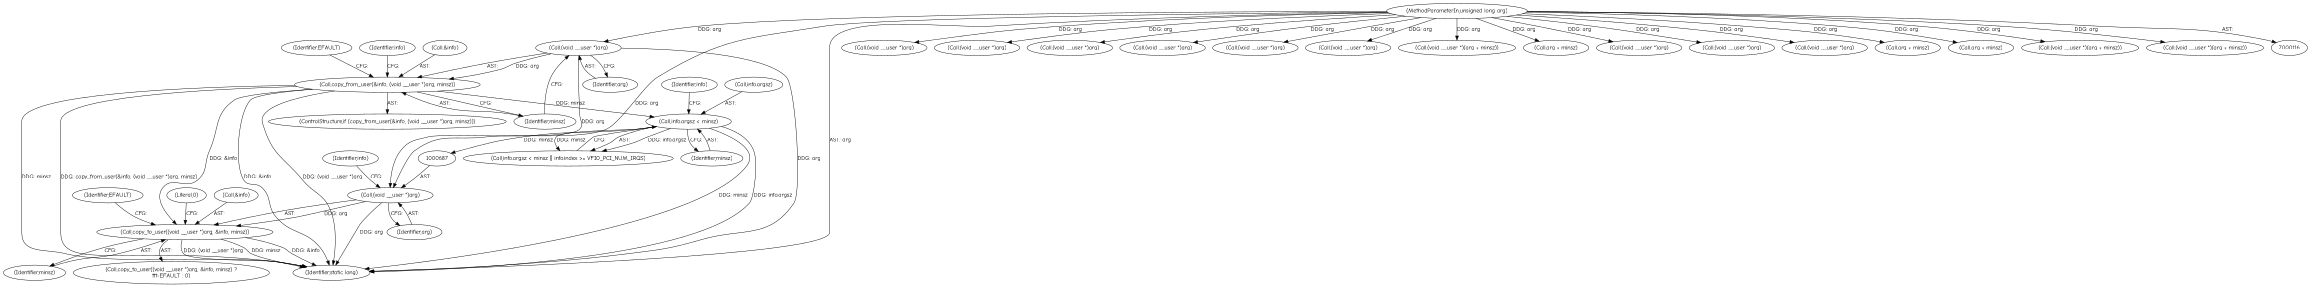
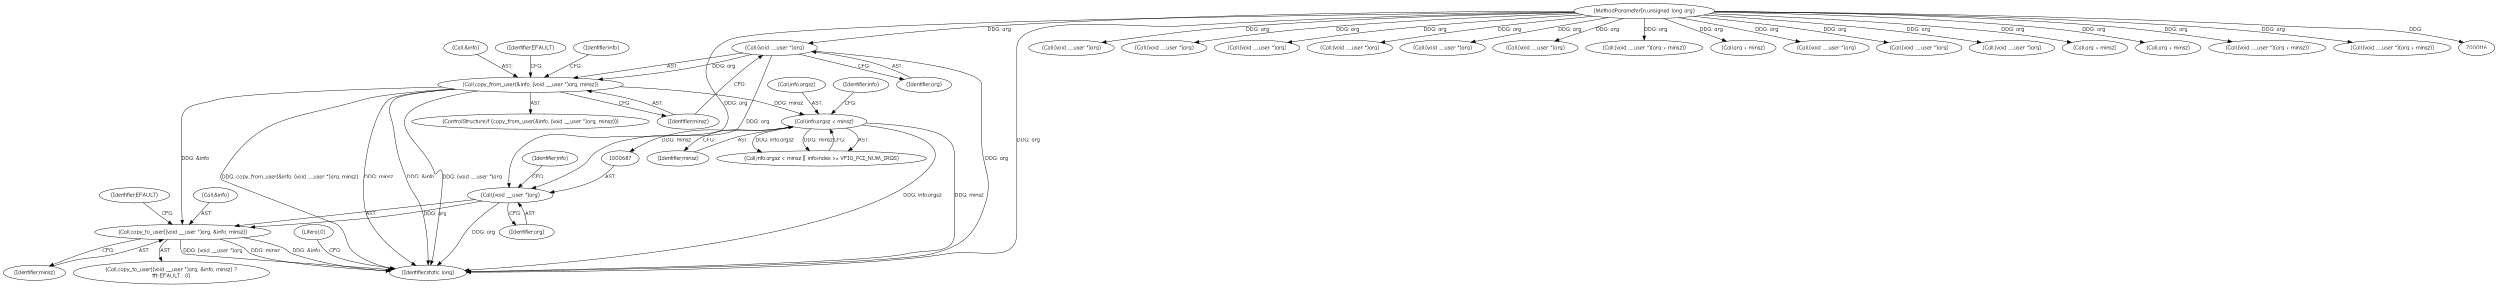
  digraph {
    fontname="Comic Neue"
    node [fontname="Comic Neue"]
    edge [fontname="Comic Neue"]
    n1 [label="(Call,copy_to_user((void __user *)arg, &info, minsz))"]
    n2 [label="(Identifier,static long)"]
    n3 [label="(Identifier,minsz)"]
    n4 [label="(Call,copy_to_user((void __user *)arg, &info, minsz) ?\n\t\t\t-EFAULT : 0)"]
    n5 [label="(Call,(void __user *)arg)"]
    n6 [label="(Identifier,arg)"]
    n7 [label="(Call,(void __user *)arg)"]
    n8 [label="(Call,copy_from_user(&info, (void __user *)arg, minsz))"]
    n9 [label="(Identifier,arg)"]
    n10 [label="(Call,info.argsz < minsz)"]
    n11 [label="(ControlStructure,if (copy_from_user(&info, (void __user *)arg, minsz)))"]
    n12 [label="(Identifier,minsz)"]
    n13 [label="(MethodParameterIn,unsigned long arg)"]
    n14 [label="(Call,(void __user *)arg)"]
    n15 [label="(Call,(void __user *)arg)"]
    n16 [label="(Call,(void __user *)arg)"]
    n17 [label="(Call,(void __user *)arg)"]
    n18 [label="(Call,(void __user *)arg)"]
    n19 [label="(Call,(void __user *)arg)"]
    n20 [label="(Call,(void __user *)(arg + minsz))"]
    n21 [label="(Call,arg + minsz)"]
    n22 [label="(Call,(void __user *)arg)"]
    n23 [label="(Call,(void __user *)arg)"]
    n24 [label="(Call,(void __user *)arg)"]
    n25 [label="(Call,arg + minsz)"]
    n26 [label="(Call,arg + minsz)"]
    n27 [label="(Call,(void __user *)(arg + minsz))"]
    n28 [label="(Call,(void __user *)(arg + minsz))"]
    n29 [label=7000116]
    n30 [label="(Identifier,minsz)"]
    n31 [label="(Call,info.argsz < minsz || info.index >= VFIO_PCI_NUM_IRQS)"]
    1000687
    n33 [label="(Call,&info)"]
    n34 [label="(Identifier,EFAULT)"]
    n35 [label="(Identifier,EFAULT)"]
    n36 [label="(Identifier,info)"]
    n37 [label="(Literal,0)"]
    n38 [label="(Call,info.argsz)"]
    n39 [label="(Call,&info)"]
    n40 [label="(Identifier,info)"]
    n41 [label="(Identifier,info)"]
    n1 -> n2 [label="DDG: &info"]
    n1 -> n2 [label="DDG: (void __user *)arg"]
    n1 -> n2 [label="DDG: minsz"]
    n1 -> n3 [label="CFG: "]
    n1 -> n4 [label="AST: "]
    n3 -> n1 [label="AST: "]
    n5 -> n1 [label="AST: "]
    n5 -> n1 [label="DDG: arg"]
    n5 -> n2 [label="DDG: arg"]
    n5 -> n6 [label="CFG: "]
    n6 -> n5 [label="AST: "]
    n7 -> n2 [label="DDG: arg"]
    n7 -> n5 [label="DDG: arg"]
    n7 -> n8 [label="AST: "]
    n7 -> n8 [label="DDG: arg"]
    n7 -> n9 [label="CFG: "]
    n8 -> n1 [label="DDG: &info"]
    n8 -> n2 [label="DDG: &info"]
    n8 -> n2 [label="DDG: (void __user *)arg"]
    n8 -> n2 [label="DDG: copy_from_user(&info, (void __user *)arg, minsz)"]
    n8 -> n2 [label="DDG: minsz"]
    n8 -> n10 [label="DDG: minsz"]
    n8 -> n11 [label="AST: "]
    n8 -> n12 [label="CFG: "]
    n9 -> n7 [label="AST: "]
    n10 -> n2 [label="DDG: minsz"]
    n10 -> n2 [label="DDG: info.argsz"]
    n10 -> n30 [label="CFG: "]
    n10 -> n31 [label="AST: "]
    n10 -> n31 [label="DDG: info.argsz"]
    n10 -> n31 [label="DDG: minsz"]
    n10 -> 1000687 [label="DDG: minsz"]
    n12 -> n7 [label="CFG: "]
    n12 -> n8 [label="AST: "]
-   n13 -> n2 [label="AST: arg"]
+   n13 -> n2 [label="DDG: arg"]
    n13 -> n5 [label="DDG: arg"]
    n13 -> n7 [label="DDG: arg"]
    n13 -> n14 [label="DDG: arg"]
    n13 -> n15 [label="DDG: arg"]
    n13 -> n16 [label="DDG: arg"]
    n13 -> n17 [label="DDG: arg"]
    n13 -> n18 [label="DDG: arg"]
    n13 -> n19 [label="DDG: arg"]
    n13 -> n20 [label="DDG: arg"]
    n13 -> n21 [label="DDG: arg"]
    n13 -> n22 [label="DDG: arg"]
    n13 -> n23 [label="DDG: arg"]
    n13 -> n24 [label="DDG: arg"]
    n13 -> n25 [label="DDG: arg"]
    n13 -> n26 [label="DDG: arg"]
    n13 -> n27 [label="DDG: arg"]
    n13 -> n28 [label="DDG: arg"]
-   n13 -> n29 [label="AST: "]
+   n13 -> n29 [label="DDG: "]
    n30 -> n10 [label="AST: "]
    n31 -> n10 [label="CFG: "]
    1000687 -> n5 [label="AST: "]
    n33 -> n8 [label="AST: "]
    n34 -> n1 [label="CFG: "]
    n35 -> n8 [label="CFG: "]
    n36 -> n5 [label="CFG: "]
-   n37 -> n1 [label="CFG: "]
+   n37 -> n2 [label="CFG: "]
    n38 -> n10 [label="AST: "]
    n39 -> n1 [label="AST: "]
    n40 -> n8 [label="CFG: "]
    n41 -> n10 [label="CFG: "]
  }
